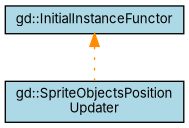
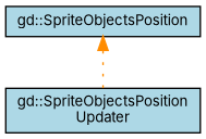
  digraph {
    fontname=Inter
    node [color=black fillcolor=lightblue fontname=Inter fontsize=10 shape=record style=filled]
    n1 [fontcolor=black height=0.2 label="gd::SpriteObjectsPosition\lUpdater" width=0.4]
-   n2 [height=0.2 label="gd::InitialInstanceFunctor" width=0.4]
+   n2 [height=0.2 label="gd::SpriteObjectsPosition" width=0.4]
    n2 -> n1 [color=darkorange dir=back fontname=Inter fontsize=10 labelfontname=Helvetica labelfontsize=10 style=dotted]
  }
